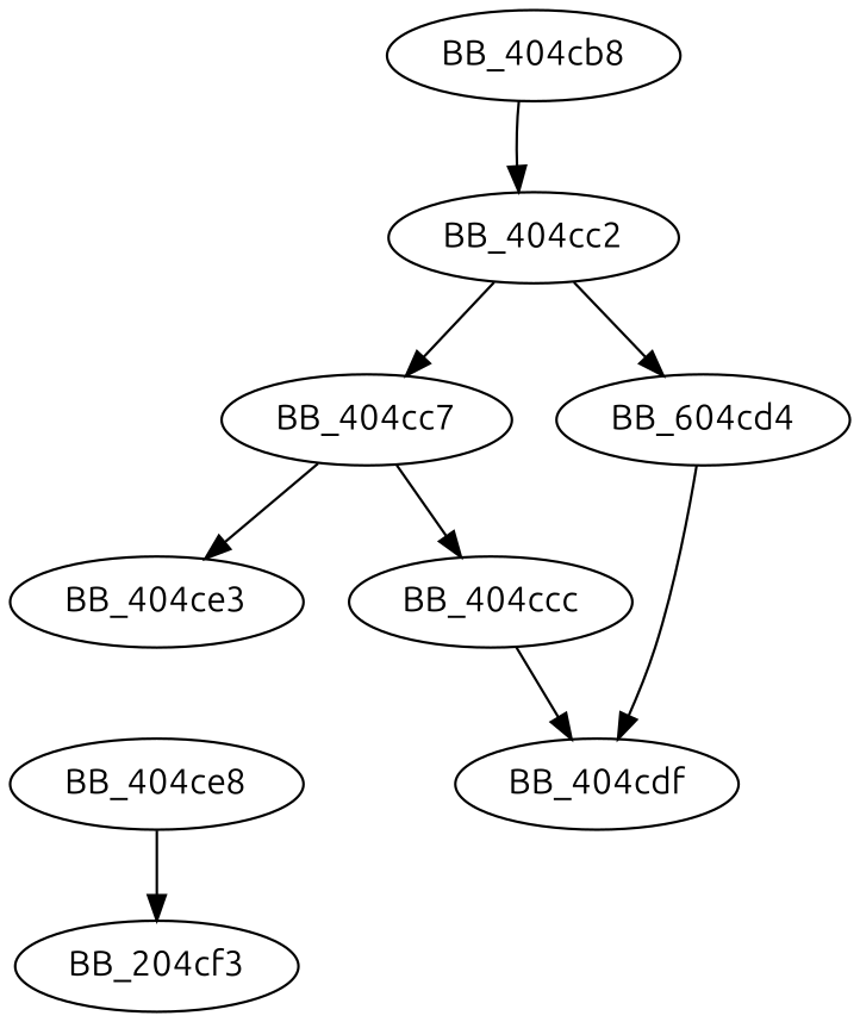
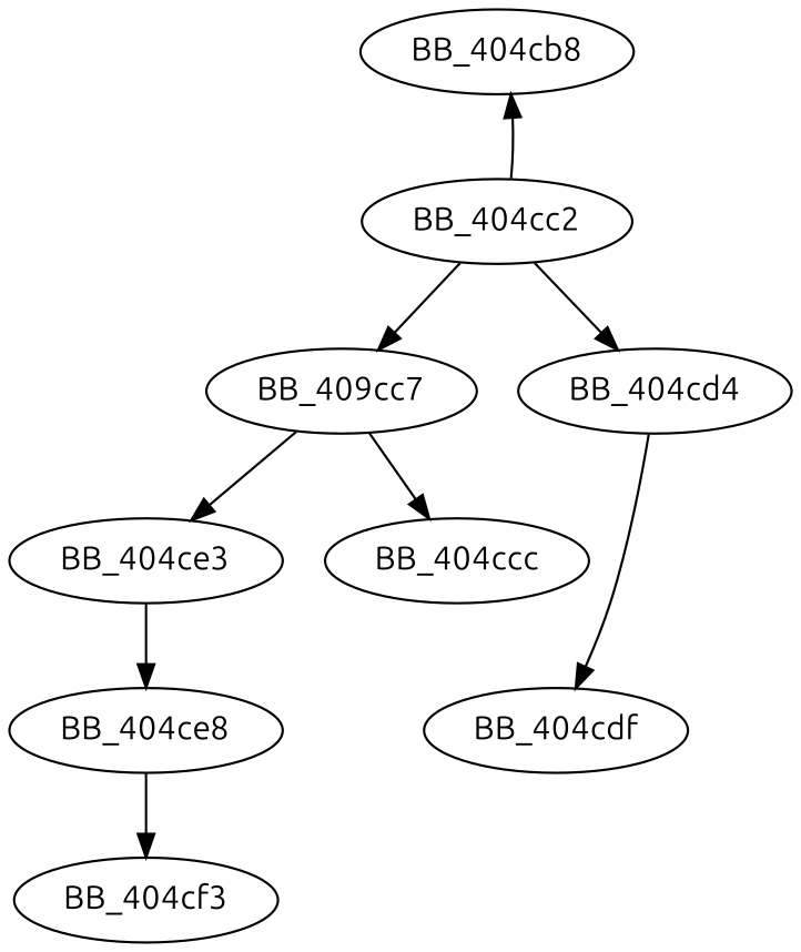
  digraph {
    fontname=Ubuntu
    node [fontname=Ubuntu]
    edge [fontname=Ubuntu]
    BB_404cb8
    BB_404cc2
-   BB_404cc7
-   BB_404cd4 [label=BB_604cd4]
+   BB_404cc7 [label=BB_409cc7]
+   BB_404cd4
    BB_404ce3
    BB_404ce8
    BB_404ccc
    BB_404cdf
-   BB_404cf3 [label=BB_204cf3]
-   BB_404cb8 -> BB_404cc2
+   BB_404cf3
+   BB_404cc2 -> BB_404cb8
    BB_404cc2 -> BB_404cc7
    BB_404cc2 -> BB_404cd4
    BB_404cc7 -> BB_404ce3
    BB_404cc7 -> BB_404ccc
    BB_404cd4 -> BB_404cdf
+   BB_404ce3 -> BB_404ce8
    BB_404ce8 -> BB_404cf3
-   BB_404ccc -> BB_404cdf
  }
